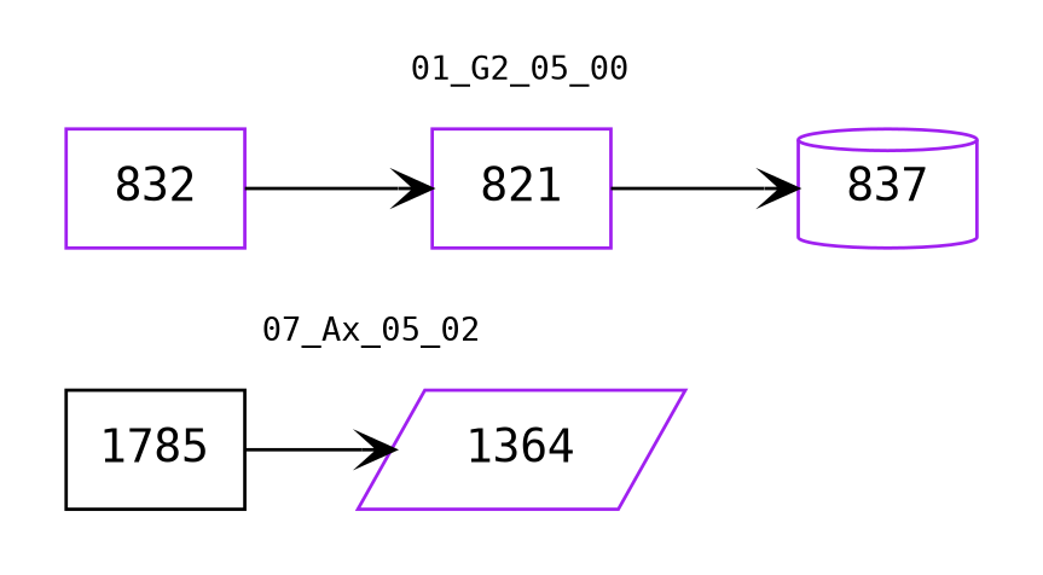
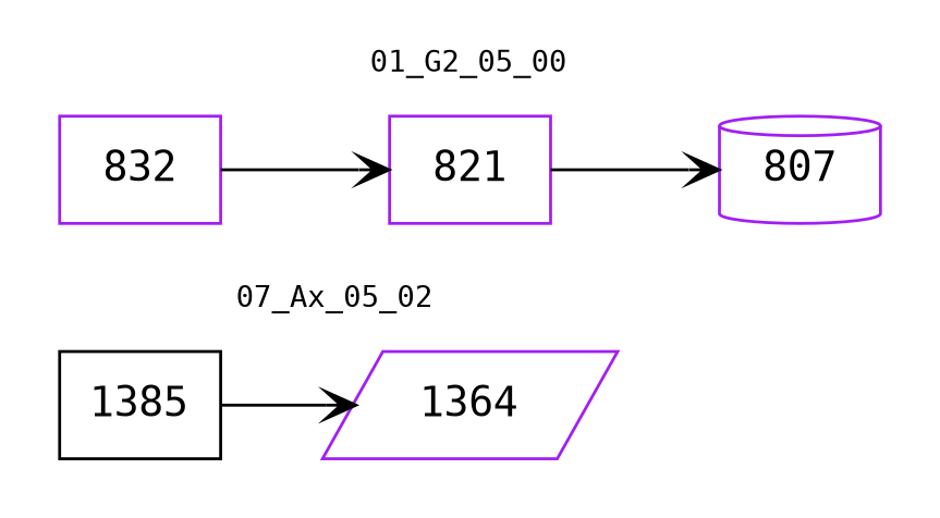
  digraph {
    fontname="DejaVu Sans Mono"
    rankdir=LR
    node [color=purple fontname="DejaVu Sans Mono" shape=box]
    edge [arrowhead=vee color=black fontname="DejaVu Sans Mono"]
-   n1 [color=black label=1785]
+   n1 [color=black label=1385]
    n2 [label=1364 shape=parallelogram]
    n3 [label=832]
    n4 [label=821]
-   n5 [label=837 shape=cylinder]
+   n5 [label=807 shape=cylinder]
    subgraph cluster_1 {
      color=white
      fontsize=10
      label="07_Ax_05_02"
      n1
      n2
    }
    subgraph cluster_2 {
      color=white
      fontsize=10
      label="01_G2_05_00"
      n3
      n4
      n5
    }
    n1 -> n2
    n3 -> n4
    n4 -> n5
  }
